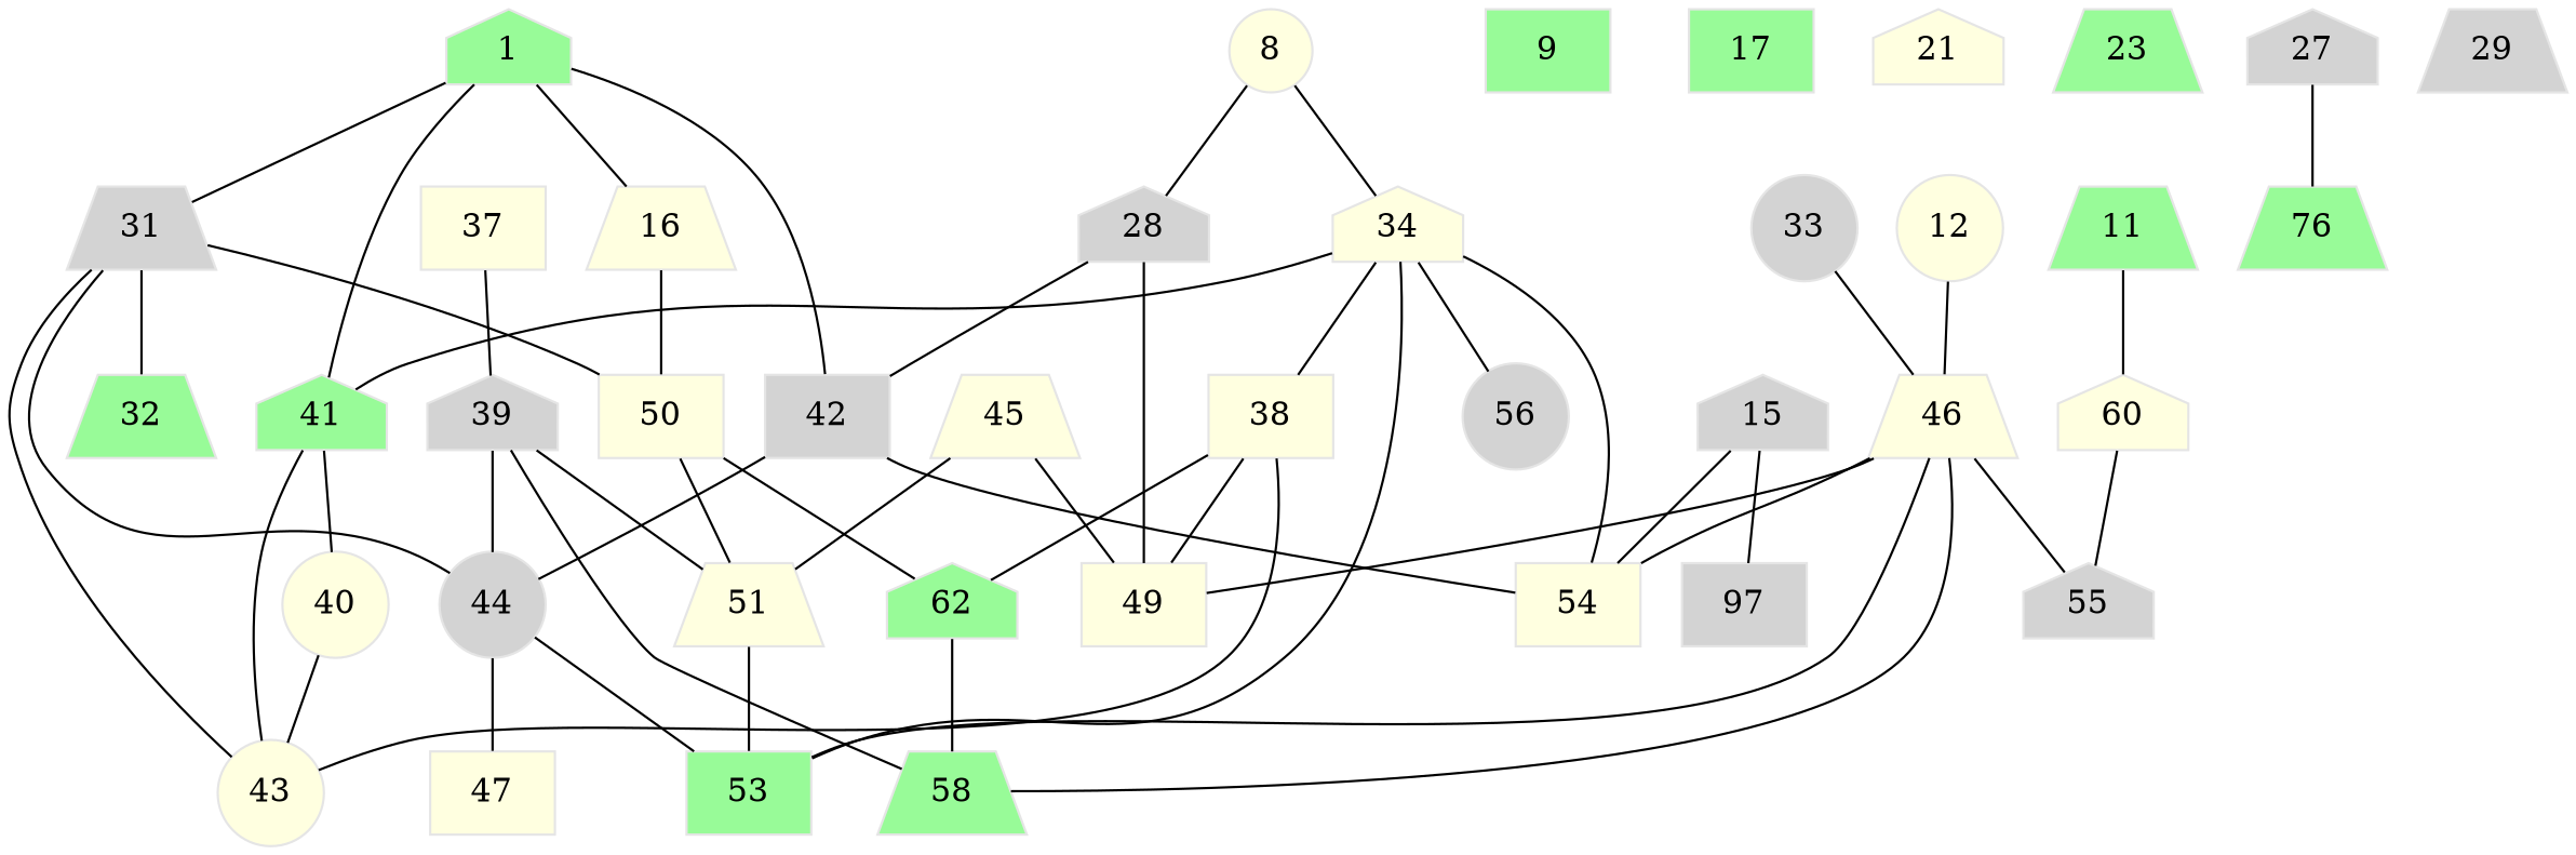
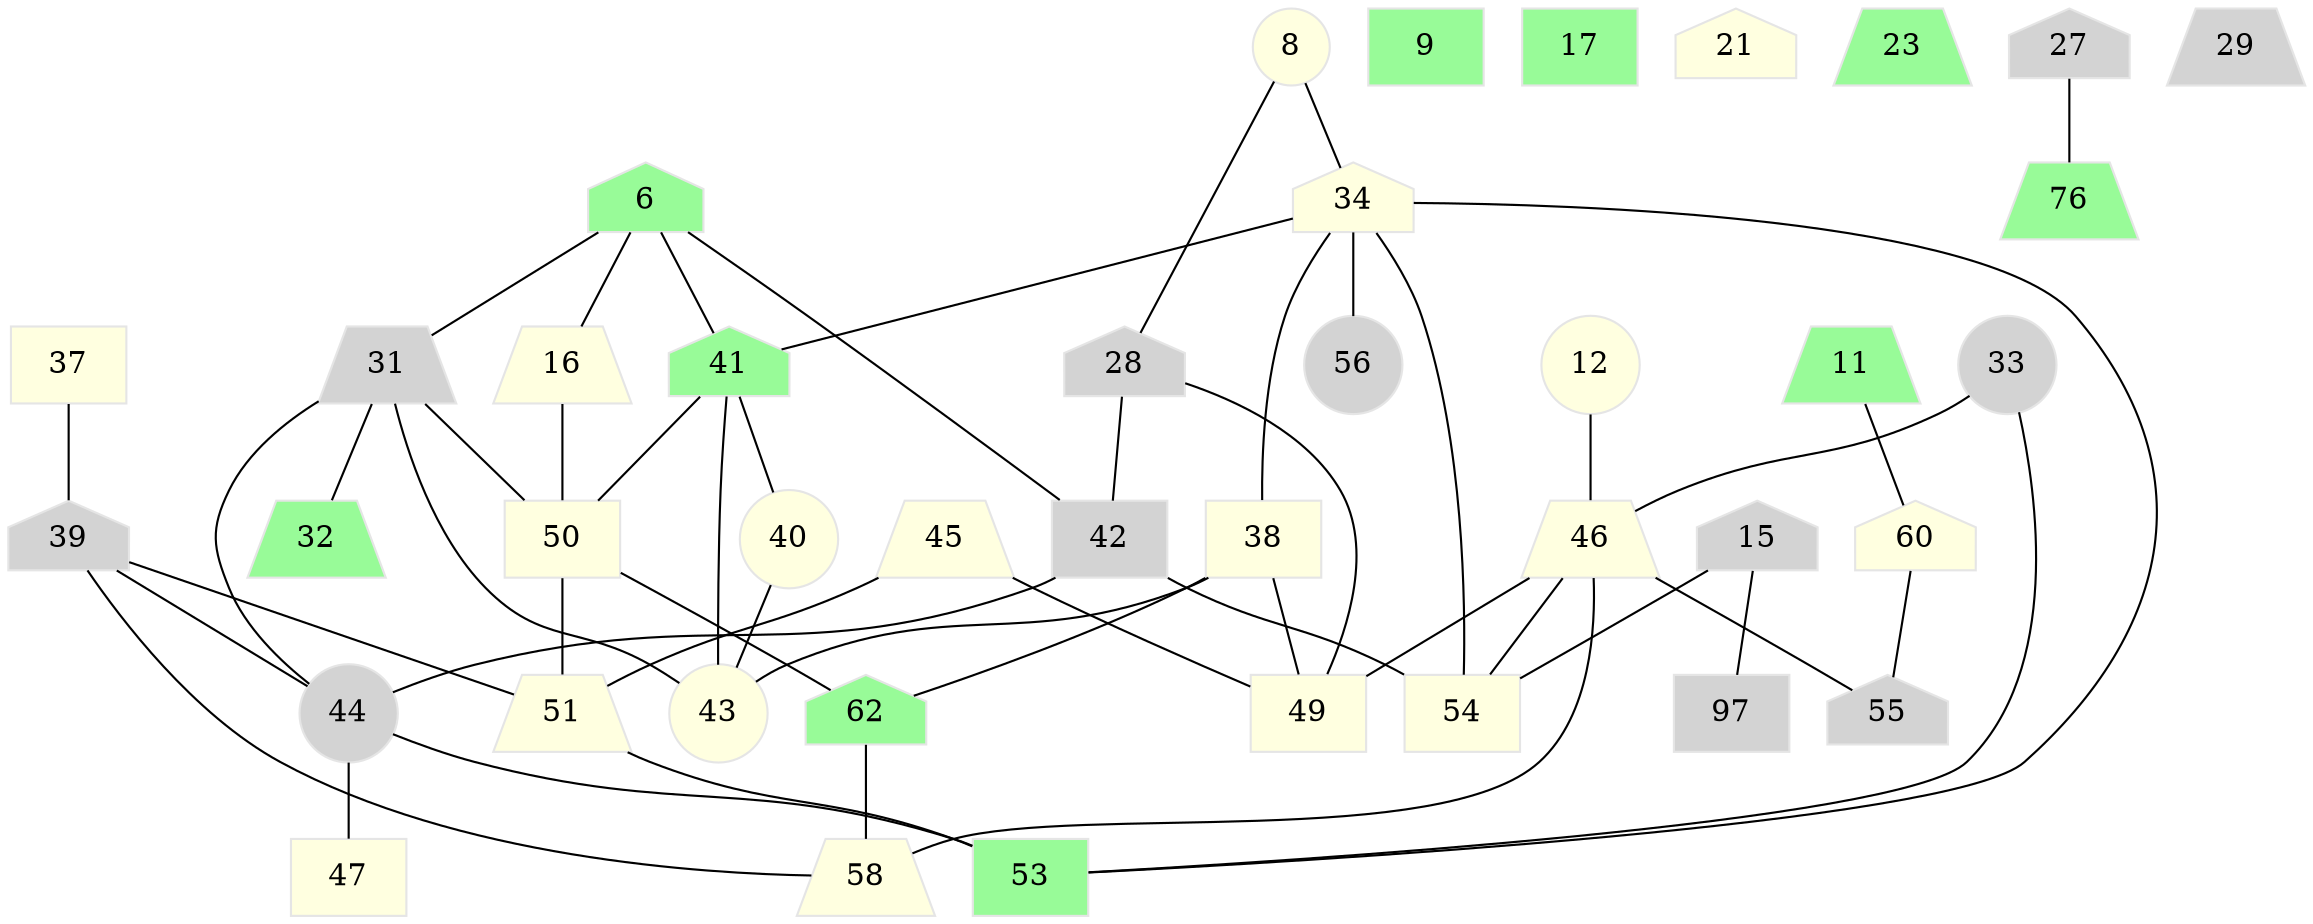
  graph {
    fontname="DejaVu Serif"
    node [color=gray90 fillcolor=lightyellow fontname="DejaVu Serif" shape=house style=filled]
    edge [fontname="DejaVu Serif"]
-   6 [fillcolor=palegreen label=1]
+   6 [fillcolor=palegreen]
    16 [shape=trapezium]
    31 [fillcolor=lightgrey shape=trapezium]
    41 [fillcolor=palegreen super="+13"]
    42 [fillcolor=lightgrey shape=box]
    50 [shape=box]
    32 [fillcolor=palegreen shape=trapezium]
    43 [shape=circle]
    44 [fillcolor=lightgrey shape=circle super="+35"]
    40 [shape=circle]
    54 [shape=box super="+10"]
    28 [fillcolor=lightgrey super="+25"]
    49 [shape=box super="+5"]
    8 [shape=circle]
    34 [super="+2+26"]
    38 [shape=box]
    53 [fillcolor=palegreen shape=box super="+24+48"]
    56 [fillcolor=lightgrey shape=circle]
    9 [fillcolor=palegreen shape=box]
    11 [fillcolor=palegreen shape=trapezium]
    n21 [label=60]
    55 [fillcolor=lightgrey super="+19+22"]
    46 [shape=trapezium super="+18"]
-   58 [fillcolor=palegreen shape=trapezium super="+7"]
+   58 [shape=trapezium super="+7"]
    12 [shape=circle]
    15 [fillcolor=lightgrey]
    n27 [fillcolor=lightgrey label=97 shape=box]
    n28 [fillcolor=palegreen label=62 super="+4"]
    51 [shape=trapezium super="+3+20"]
    17 [fillcolor=palegreen shape=box]
    21
    23 [fillcolor=palegreen shape=trapezium]
    27 [fillcolor=lightgrey]
    n34 [fillcolor=palegreen label=76 shape=trapezium]
    29 [fillcolor=lightgrey shape=trapezium]
    47 [shape=box]
    33 [fillcolor=lightgrey shape=circle]
    37 [shape=box]
    39 [fillcolor=lightgrey]
    45 [shape=trapezium]
    6 -- 16
    6 -- 31
    6 -- 41
    6 -- 42
    16 -- 50
    31 -- 50
    31 -- 32
    31 -- 43
    31 -- 44
+   41 -- 50 [weight=2]
    41 -- 43
    41 -- 40
    42 -- 44
    42 -- 54 [weight=2]
    50 -- n28
    50 -- 51
    44 -- 53
    44 -- 47
    40 -- 43
    28 -- 42
    28 -- 49 [weight=2]
    8 -- 28
    8 -- 34
    34 -- 41
    34 -- 54 [weight=2]
    34 -- 38
    34 -- 53
    34 -- 56
    38 -- 43
    38 -- 49
    38 -- n28
    11 -- n21
    n21 -- 55
    46 -- 54
    46 -- 49
-   46 -- 53
+   33 -- 53
    46 -- 55 [weight=2]
    46 -- 58
    12 -- 46
    15 -- 54
    15 -- n27
    n28 -- 58 [weight=2]
    51 -- 53 [weight=2]
    27 -- n34
    33 -- 46
    37 -- 39
    39 -- 44
    39 -- 58
    39 -- 51 [weight=2]
    45 -- 49
    45 -- 51
  }
